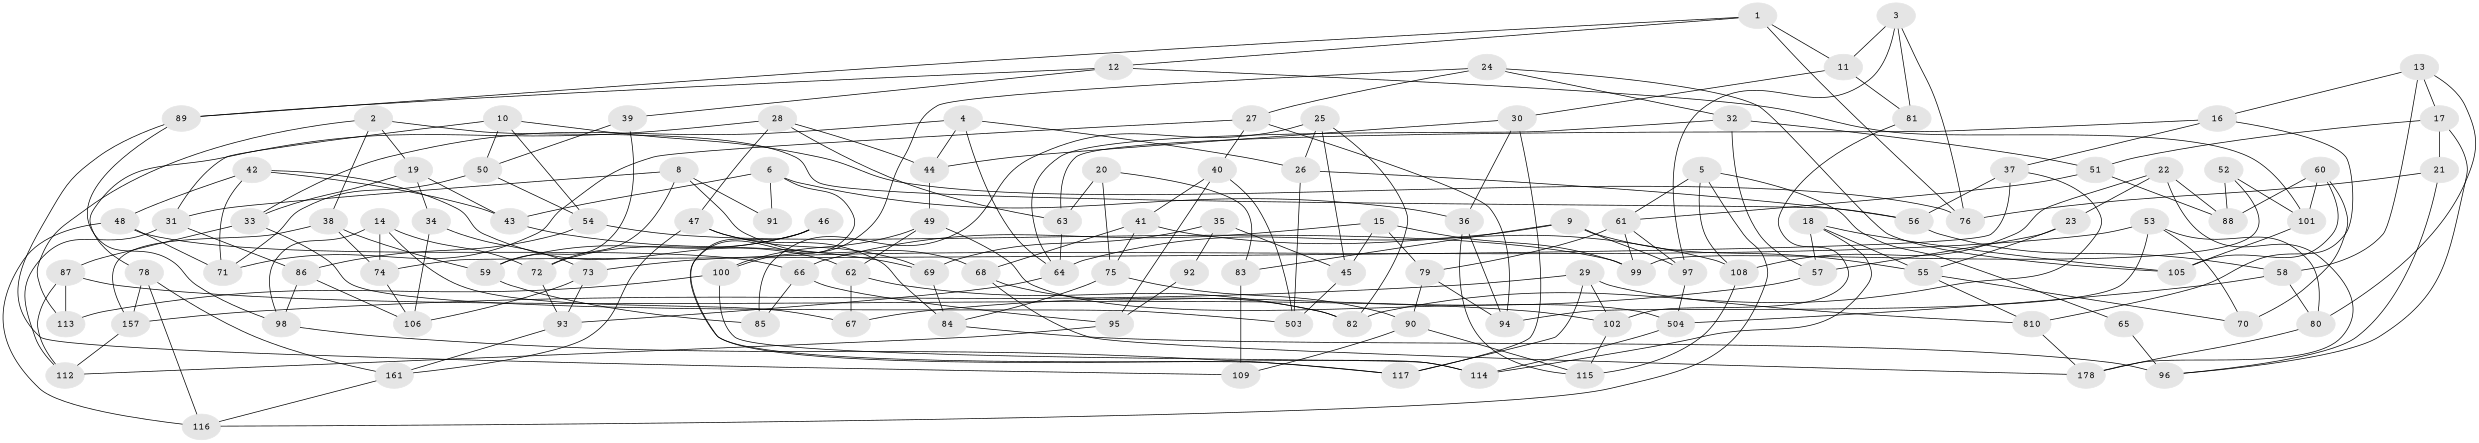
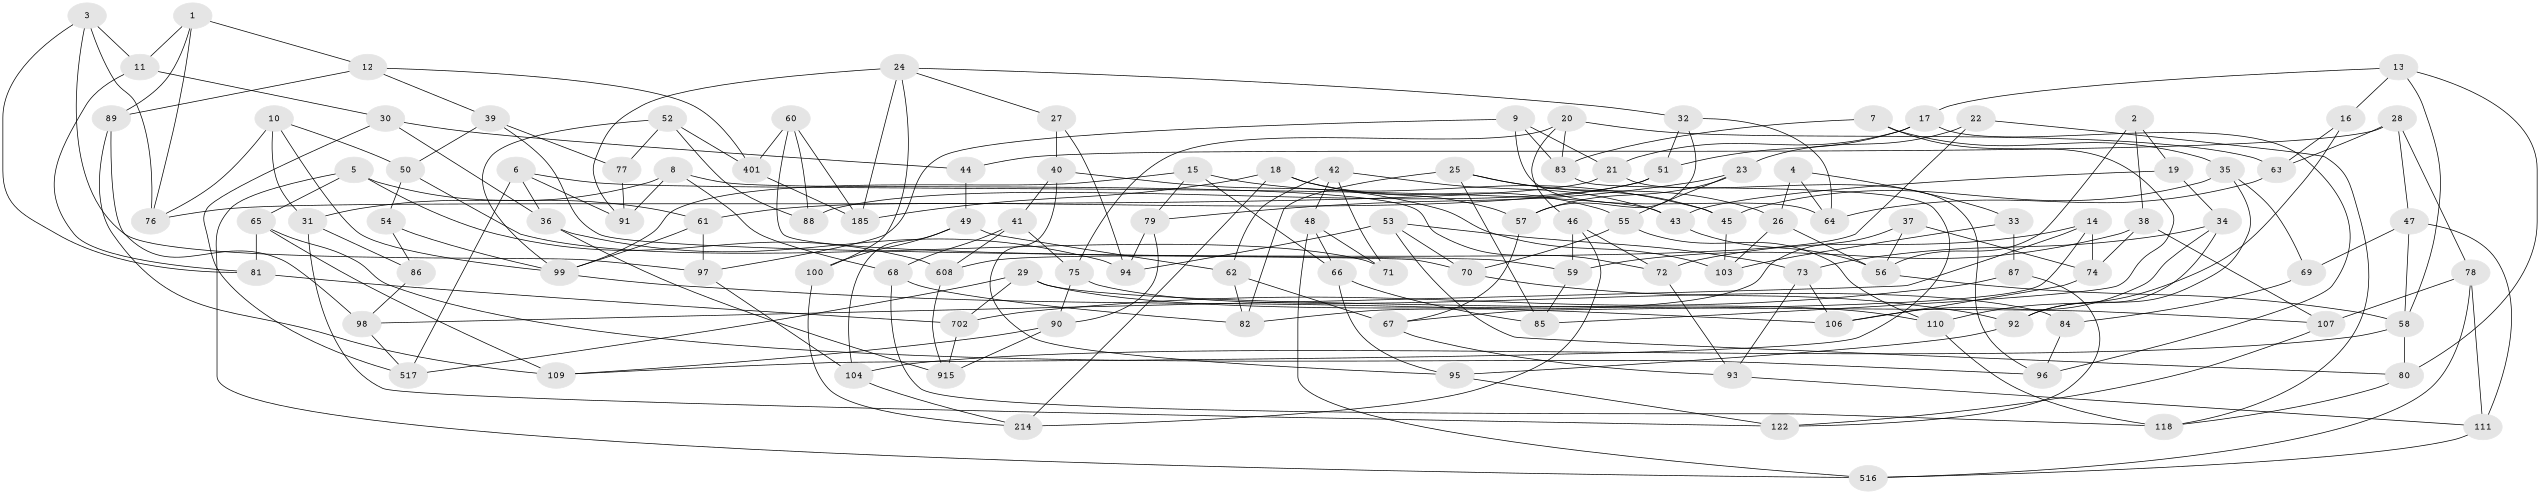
  graph {
    fontname="Courier Prime"
    node [color=gray90 fontname="Courier Prime" style=filled]
    edge [fontname="Courier Prime"]
    1
    11
    12
    76
    89
    81
    30
    39
-   101
+   101 [label=401]
    98
    109
    2
    19
    38
    56
-   113
    33
    43
    34
    74
-   107 [label=157]
+   107
    59
    58
    3
    97
-   102
-   104 [label=504]
+   102 [label=702]
+   104
    4
    26
    44
    64
-   103 [label=503]
+   103
    87
    49
    5
    61
    65
-   108
-   116
+   108 [label=608]
+   116 [label=516]
    99
    96
-   115
+   115 [label=915]
    6
    36
    91
-   117
+   117 [label=517]
    94
    69
+   7
    35
    83
    85
    32
    51
    57
    45
    92
    8
    31
    68
    72
    86
-   112
-   118 [label=178]
+   112 [label=122]
+   118
    82
    93
    9
    21
    10
    50
    54
    71
-   105
+   77
+   105 [label=185]
    13
    16
    17
    80
    37
    63
-   110 [label=810]
+   110
    14
    67
    106
    15
    66
    79
    95
    90
    88
    18
    55
-   114
+   114 [label=214]
    70
    73
    20
    46
    75
    84
    22
    23
    24
    27
    100
    40
    25
    41
    28
    47
    78
-   111 [label=161]
+   111
    29
    42
    48
    62
    52
    53
    60
    1 -- 11
    1 -- 12
    1 -- 76
    1 -- 89
    11 -- 81
    11 -- 30
    12 -- 89
    12 -- 39
    12 -- 101
    89 -- 98
    89 -- 109
    81 -- 102
    30 -- 44
    30 -- 36
    30 -- 117
    39 -- 59
    39 -- 50
+   39 -- 77
    101 -- 105
    98 -- 117
    2 -- 19
    2 -- 38
    2 -- 56
-   2 -- 113
-   19 -- 33
    19 -- 43
    19 -- 34
    38 -- 74
    38 -- 107
    38 -- 59
    56 -- 58
    33 -- 103
    33 -- 87
-   43 -- 69
+   43 -- 56
+   34 -- 92
    34 -- 106
    34 -- 73
    74 -- 106
    107 -- 112
    59 -- 85
    58 -- 104
    58 -- 80
    3 -- 11
    3 -- 76
    3 -- 81
    3 -- 97
    97 -- 104
    102 -- 115
    104 -- 114
    4 -- 33
    4 -- 26
-   4 -- 44
    4 -- 64
    26 -- 56
    26 -- 103
    44 -- 49
-   87 -- 113
    87 -- 102
    87 -- 112
    49 -- 104
    49 -- 100
    49 -- 62
    5 -- 61
    5 -- 65
    5 -- 108
    5 -- 116
    61 -- 97
    61 -- 99
+   65 -- 81
+   65 -- 109
    65 -- 96
    108 -- 115
    6 -- 43
    6 -- 36
    6 -- 91
    6 -- 117
    36 -- 115
    36 -- 94
    69 -- 84
+   7 -- 35
+   7 -- 83
+   7 -- 85
    35 -- 69
    35 -- 45
    35 -- 92
    83 -- 109
    32 -- 64
    32 -- 51
    32 -- 57
    51 -- 61
    51 -- 88
    57 -- 67
    45 -- 103
    92 -- 95
    8 -- 91
    8 -- 31
    8 -- 68
    8 -- 72
    31 -- 86
    31 -- 112
    68 -- 118
    68 -- 82
    72 -- 93
    86 -- 98
-   86 -- 106
+   99 -- 106
    93 -- 111
    9 -- 97
    9 -- 64
    9 -- 83
-   9 -- 55
+   9 -- 21
    21 -- 76
    21 -- 96
    10 -- 76
    10 -- 31
    10 -- 50
-   10 -- 54
+   10 -- 99
    50 -- 54
    50 -- 71
    54 -- 99
    54 -- 86
+   77 -- 91
    13 -- 58
    13 -- 16
    13 -- 17
    13 -- 80
-   16 -- 37
    16 -- 63
    16 -- 110
    17 -- 96
    17 -- 51
    17 -- 21
    80 -- 118
    37 -- 56
    37 -- 74
    37 -- 82
    63 -- 64
    110 -- 118
    14 -- 98
    14 -- 74
    14 -- 72
    14 -- 67
-   64 -- 93
+   67 -- 93
    15 -- 99
    15 -- 45
    15 -- 66
    15 -- 79
    66 -- 85
    66 -- 95
    79 -- 94
    79 -- 90
    95 -- 112
    90 -- 109
    90 -- 115
    18 -- 57
    18 -- 105
    18 -- 55
    18 -- 114
    55 -- 110
    55 -- 70
+   70 -- 92
    73 -- 93
    73 -- 106
    20 -- 83
    20 -- 63
+   20 -- 46
    20 -- 75
    46 -- 59
    46 -- 72
    46 -- 114
    75 -- 90
    75 -- 84
    84 -- 96
    22 -- 108
    22 -- 118
-   22 -- 88
    22 -- 23
    23 -- 57
-   61 -- 79
+   23 -- 79
    23 -- 55
+   24 -- 91
    24 -- 32
    24 -- 105
    24 -- 27
    24 -- 100
    27 -- 94
-   27 -- 71
    27 -- 40
-   100 -- 113
    100 -- 114
    40 -- 103
    40 -- 95
    40 -- 41
    25 -- 26
    25 -- 85
    25 -- 45
    25 -- 82
    41 -- 108
    41 -- 68
    41 -- 75
    28 -- 44
    28 -- 63
    28 -- 47
    28 -- 78
    47 -- 69
-   47 -- 84
+   47 -- 58
    47 -- 111
    78 -- 107
    78 -- 116
    78 -- 111
    111 -- 116
    29 -- 107
    29 -- 102
    29 -- 117
    29 -- 110
    42 -- 43
    42 -- 71
    42 -- 48
    42 -- 62
    48 -- 116
    48 -- 71
    48 -- 66
    62 -- 82
    62 -- 67
    52 -- 101
    52 -- 99
+   52 -- 77
    52 -- 88
    53 -- 94
    53 -- 80
    53 -- 70
    53 -- 73
    60 -- 101
    60 -- 105
    60 -- 88
    60 -- 70
  }
